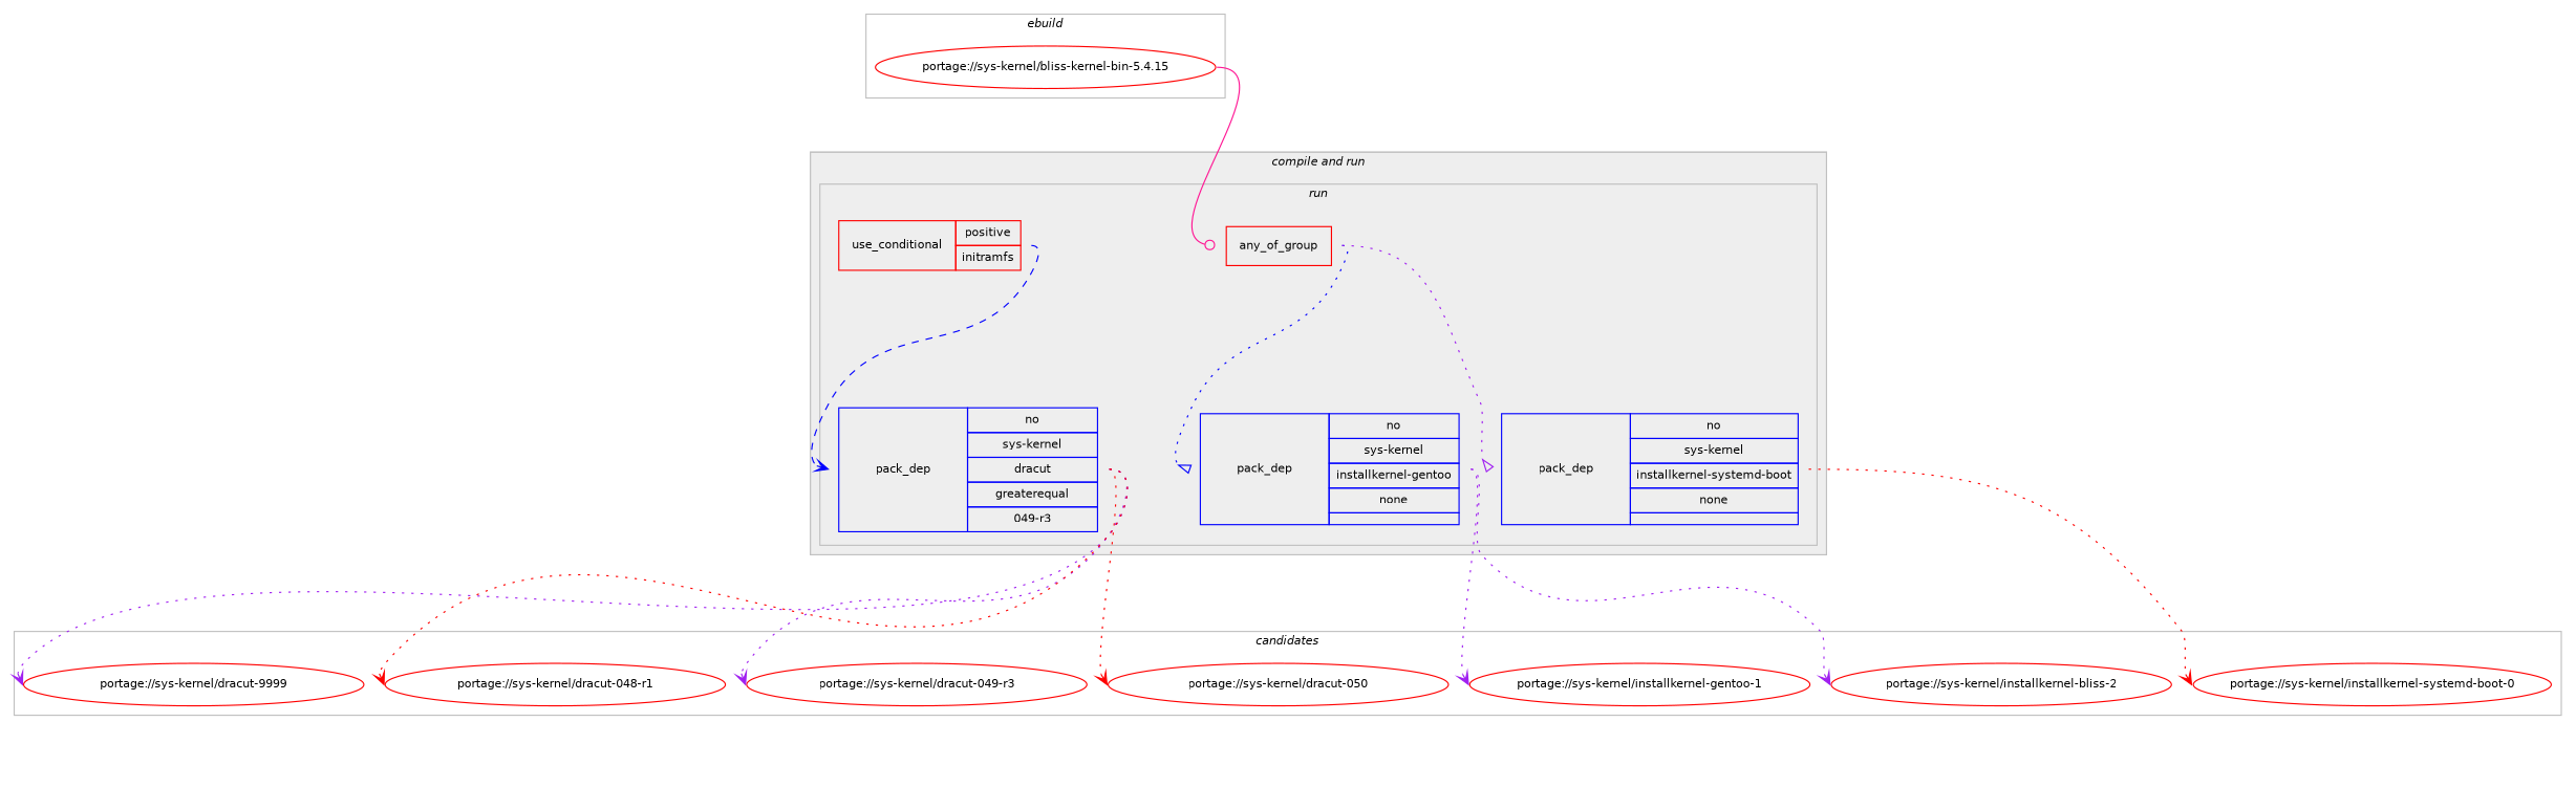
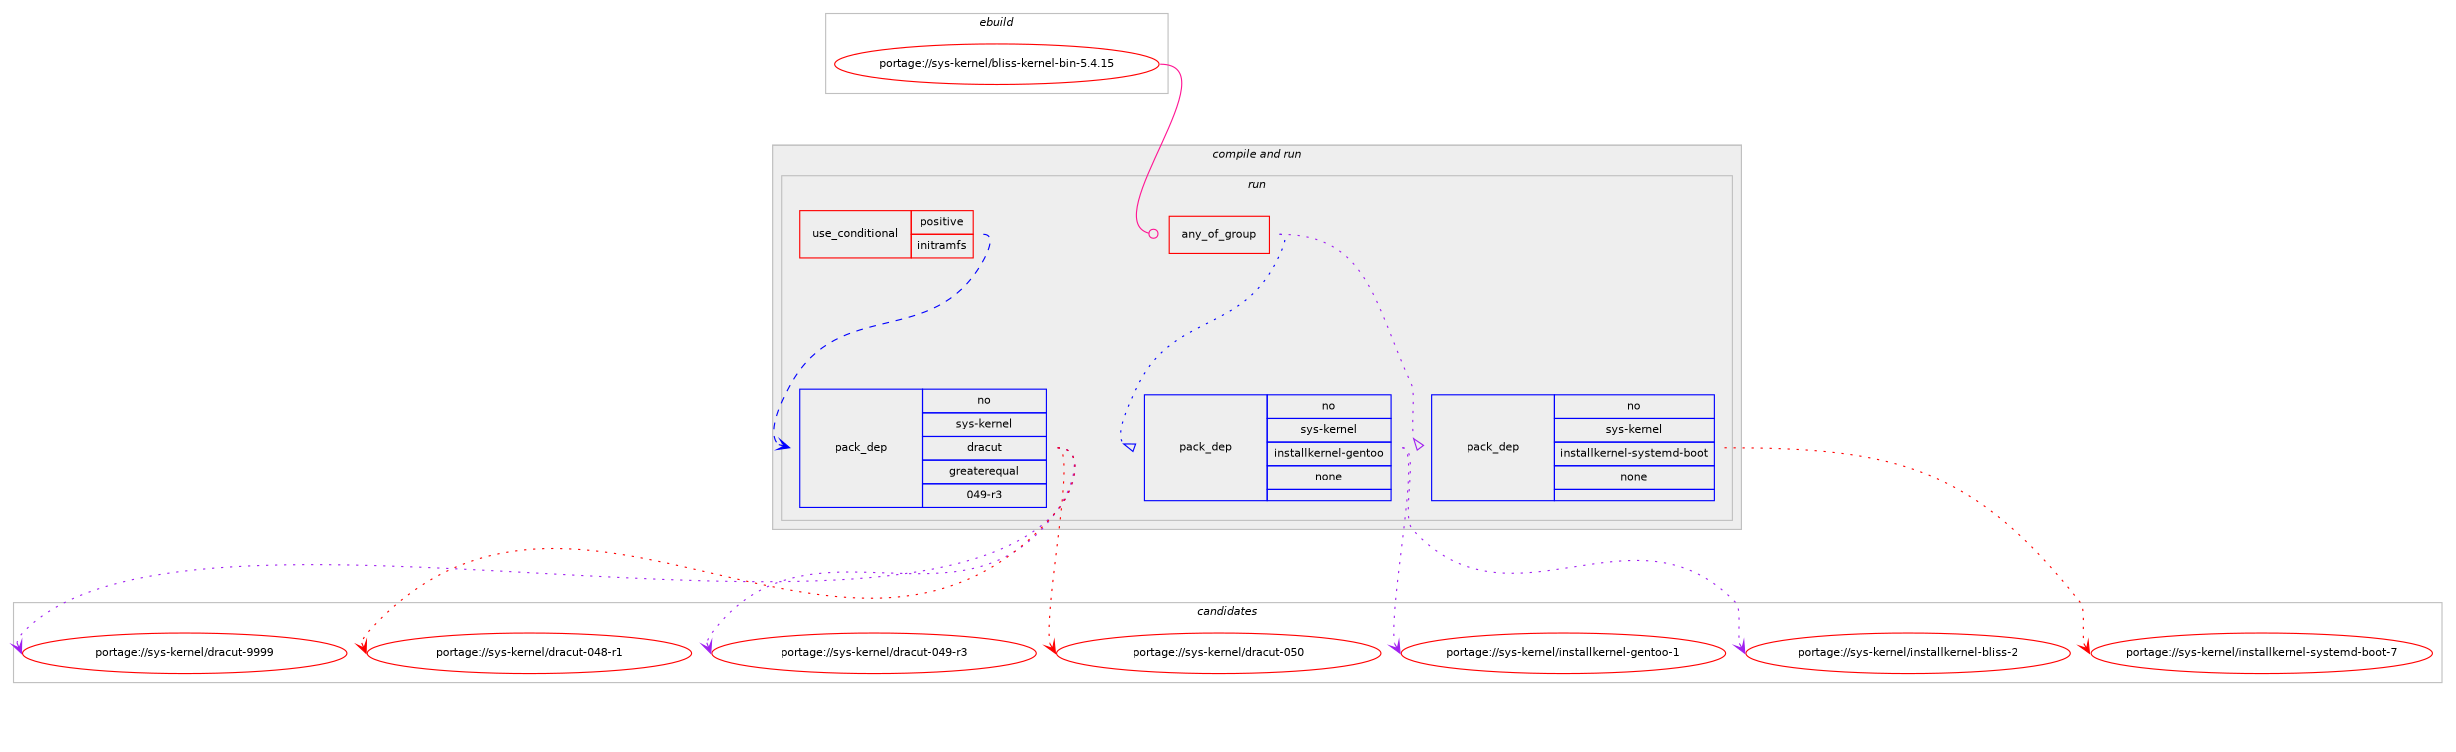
  digraph {
    compound=true
    concentrate=true
    fontname=Helvetica
    fontsize=10
    newrank=true
    rankdir=TB
    ranksep=1.5
    node [color=red fontname=Helvetica fontsize=10]
    edge [arrowhead=vee color=purple headport=w style=dotted tailport=e weight=100]
    n1 [label="portage://sys-kernel/bliss-kernel-bin-5.4.15" width=4]
    n2 [color=blue label=<<TABLE BORDER="0" CELLBORDER="1" CELLSPACING="0" CELLPADDING="4" WIDTH="220"><TR><TD ROWSPAN="6" CELLPADDING="30">pack_dep</TD></TR><TR><TD WIDTH="110">no</TD></TR><TR><TD>sys-kernel</TD></TR><TR><TD>installkernel-gentoo</TD></TR><TR><TD>none</TD></TR><TR><TD></TD></TR></TABLE>> shape=none]
    n3 [color=blue label=<<TABLE BORDER="0" CELLBORDER="1" CELLSPACING="0" CELLPADDING="4" WIDTH="220"><TR><TD ROWSPAN="6" CELLPADDING="30">pack_dep</TD></TR><TR><TD WIDTH="110">no</TD></TR><TR><TD>sys-kernel</TD></TR><TR><TD>installkernel-systemd-boot</TD></TR><TR><TD>none</TD></TR><TR><TD></TD></TR></TABLE>> shape=none]
    n4 [label=<<TABLE BORDER="0" CELLBORDER="1" CELLSPACING="0" CELLPADDING="4"><TR><TD CELLPADDING="10">any_of_group</TD></TR></TABLE>> shape=none]
    n5 [color=blue label=<<TABLE BORDER="0" CELLBORDER="1" CELLSPACING="0" CELLPADDING="4" WIDTH="220"><TR><TD ROWSPAN="6" CELLPADDING="30">pack_dep</TD></TR><TR><TD WIDTH="110">no</TD></TR><TR><TD>sys-kernel</TD></TR><TR><TD>dracut</TD></TR><TR><TD>greaterequal</TD></TR><TR><TD>049-r3</TD></TR></TABLE>> shape=none]
    n6 [label=<<TABLE BORDER="0" CELLBORDER="1" CELLSPACING="0" CELLPADDING="4"><TR><TD ROWSPAN="3" CELLPADDING="10">use_conditional</TD></TR><TR><TD>positive</TD></TR><TR><TD>initramfs</TD></TR></TABLE>> shape=none]
    n7 [label="portage://sys-kernel/installkernel-bliss-2" width=4]
    n8 [label="portage://sys-kernel/installkernel-gentoo-1" width=4]
-   n9 [label="portage://sys-kernel/installkernel-systemd-boot-0" width=4]
+   n9 [label="portage://sys-kernel/installkernel-systemd-boot-7" width=4]
    n10 [label="portage://sys-kernel/dracut-9999" width=4]
    n11 [label="portage://sys-kernel/dracut-050" width=4]
    n12 [label="portage://sys-kernel/dracut-049-r3" width=4]
    n13 [label="portage://sys-kernel/dracut-048-r1" width=4]
    subgraph cluster_1 {
      color=gray
      label=<<i>ebuild</i>>
      rank=same
      n1
    }
    subgraph cluster_2 {
      color=gray
      label=<<i>dependencies</i>>
      subgraph cluster_3 {
        color=gray
        fillcolor="#eeeeee"
        label=<<i>compile</i>>
        style=filled
      }
      subgraph cluster_4 {
        color=gray
        fillcolor="#eeeeee"
        label=<<i>compile and run</i>>
        style=filled
      }
      subgraph cluster_5 {
        color=gray
        fillcolor="#eeeeee"
        label=<<i>run</i>>
        style=filled
        subgraph sub_6 {
          color=gray
          fillcolor="#eeeeee"
          label=<<i>run</i>>
          style=filled
          n4
          subgraph sub_7 {
            color=gray
            fillcolor="#eeeeee"
            label=<<i>run</i>>
            style=filled
            n2
          }
          subgraph sub_8 {
            color=gray
            fillcolor="#eeeeee"
            label=<<i>run</i>>
            style=filled
            n3
          }
        }
        subgraph sub_9 {
          color=gray
          fillcolor="#eeeeee"
          label=<<i>run</i>>
          style=filled
          n6
          subgraph sub_10 {
            color=gray
            fillcolor="#eeeeee"
            label=<<i>run</i>>
            style=filled
            n5
          }
        }
      }
    }
    subgraph cluster_11 {
      color=gray
      label=<<i>candidates</i>>
      rank=same
      subgraph sub_12 {
        color=black
        label=<<i>candidates</i>>
        nodesep=1
        rank=same
        n7
        n8
      }
      subgraph sub_13 {
        color=black
        label=<<i>candidates</i>>
        nodesep=1
        rank=same
        n9
      }
      subgraph sub_14 {
        color=black
        label=<<i>candidates</i>>
        nodesep=1
        rank=same
        n10
        n11
        n12
        n13
      }
    }
    n1 -> n4 [arrowhead=odot color=deeppink style=solid weight=20]
    n2 -> n7
    n2 -> n8
    n3 -> n9 [color=red]
    n4 -> n2 [arrowhead=oinv color=blue weight=20]
    n4 -> n3 [arrowhead=oinv weight=20]
    n5 -> n10
    n5 -> n11 [color=red]
    n5 -> n12
    n5 -> n13 [color=red]
    n6 -> n5 [color=blue style=dashed weight=20]
  }
